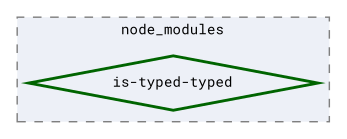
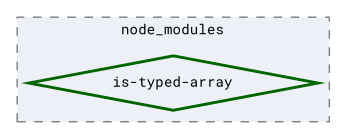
  digraph {
    compound=true
    fontname="Roboto Mono"
-   n1 [color=darkgreen fillcolor="#edf0f7" fontname="Roboto Mono" fontsize=10 height=0.2 label="is-typed-typed" shape=diamond style="filled,bold" width=0.4]
+   n1 [color=darkgreen fillcolor="#edf0f7" fontname="Roboto Mono" fontsize=10 height=0.2 label="is-typed-array" shape=diamond style="filled,bold" width=0.4]
    subgraph cluster_1 {
      bgcolor="#edf0f7"
      fontsize=10
      label=node_modules
      pencolor=grey50
      style="filled,dashed"
      n1
    }
  }
